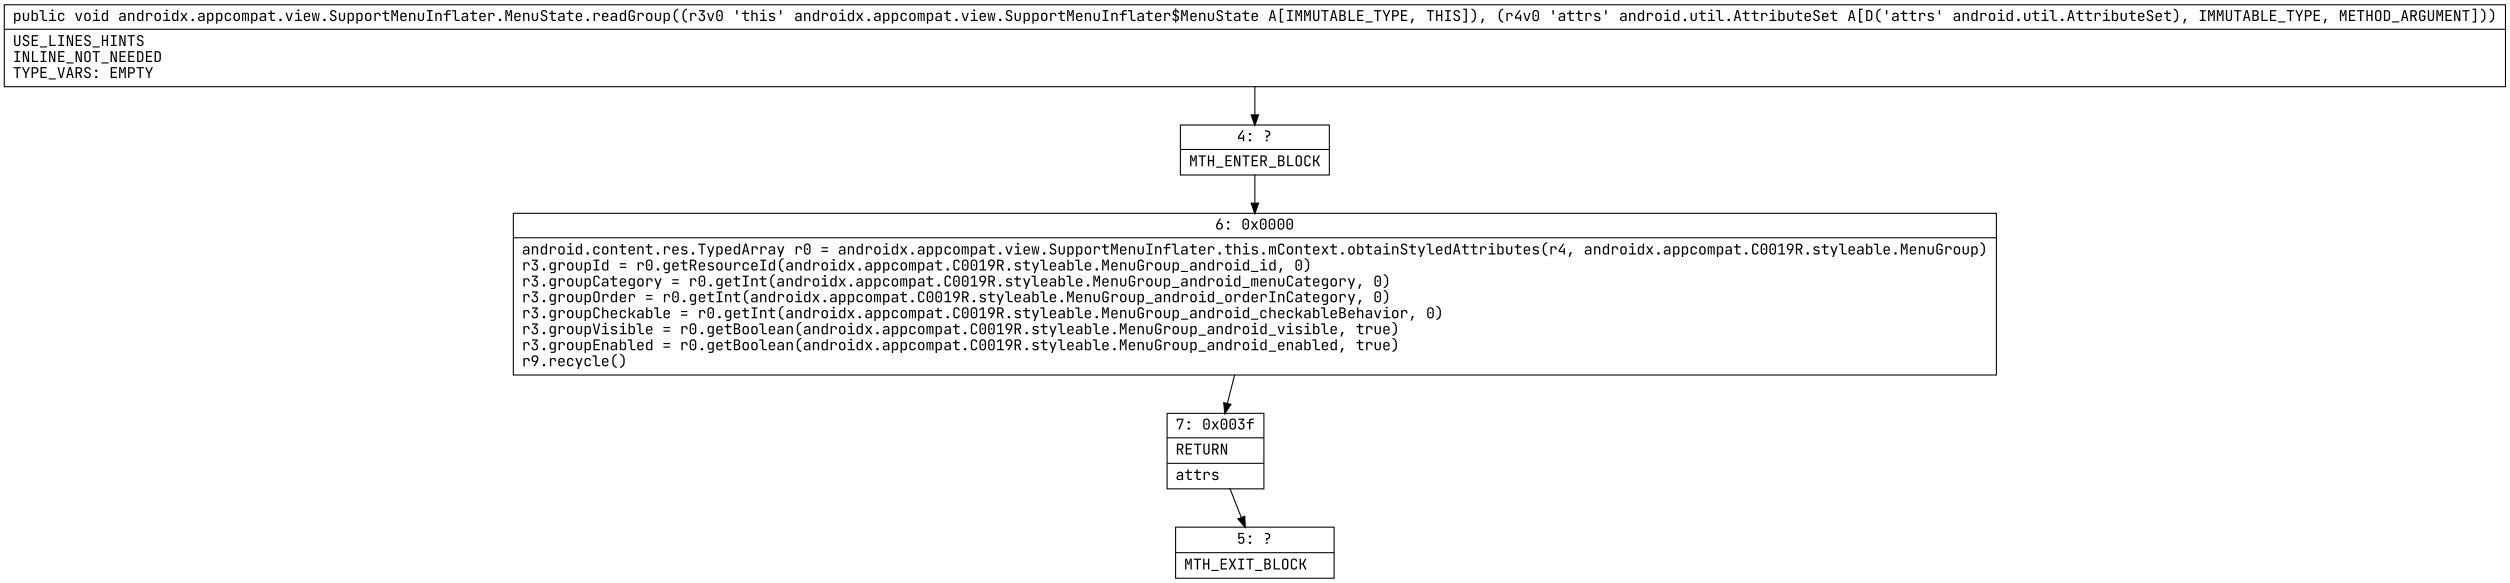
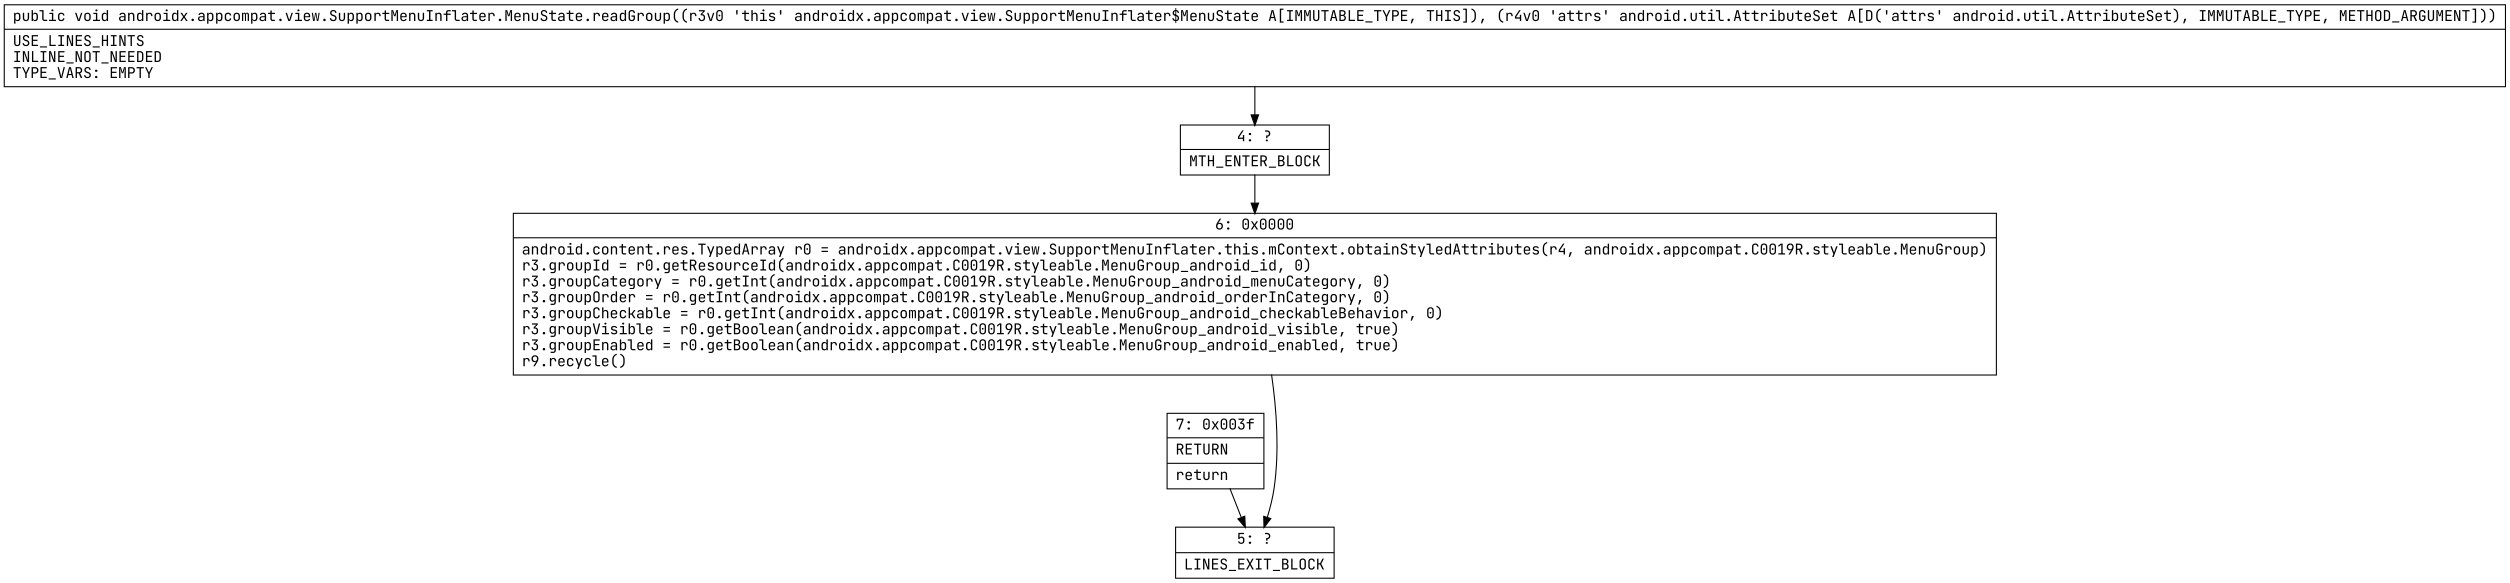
  digraph {
    fontname="JetBrains Mono"
    node [fontname="JetBrains Mono" shape=record]
    edge [fontname="JetBrains Mono"]
    n1 [label="{4\:\ ?|MTH_ENTER_BLOCK\l}"]
    n2 [label="{6\:\ 0x0000|android.content.res.TypedArray r0 = androidx.appcompat.view.SupportMenuInflater.this.mContext.obtainStyledAttributes(r4, androidx.appcompat.C0019R.styleable.MenuGroup)\lr3.groupId = r0.getResourceId(androidx.appcompat.C0019R.styleable.MenuGroup_android_id, 0)\lr3.groupCategory = r0.getInt(androidx.appcompat.C0019R.styleable.MenuGroup_android_menuCategory, 0)\lr3.groupOrder = r0.getInt(androidx.appcompat.C0019R.styleable.MenuGroup_android_orderInCategory, 0)\lr3.groupCheckable = r0.getInt(androidx.appcompat.C0019R.styleable.MenuGroup_android_checkableBehavior, 0)\lr3.groupVisible = r0.getBoolean(androidx.appcompat.C0019R.styleable.MenuGroup_android_visible, true)\lr3.groupEnabled = r0.getBoolean(androidx.appcompat.C0019R.styleable.MenuGroup_android_enabled, true)\lr9.recycle()\l}"]
-   n3 [label="{7\:\ 0x003f|RETURN\l|attrs\l}"]
-   n4 [label="{5\:\ ?|MTH_EXIT_BLOCK\l}"]
+   n3 [label="{7\:\ 0x003f|RETURN\l|return\l}"]
+   n4 [label="{5\:\ ?|LINES_EXIT_BLOCK\l}"]
    n5 [label="{public void androidx.appcompat.view.SupportMenuInflater.MenuState.readGroup((r3v0 'this' androidx.appcompat.view.SupportMenuInflater$MenuState A[IMMUTABLE_TYPE, THIS]), (r4v0 'attrs' android.util.AttributeSet A[D('attrs' android.util.AttributeSet), IMMUTABLE_TYPE, METHOD_ARGUMENT]))  | USE_LINES_HINTS\lINLINE_NOT_NEEDED\lTYPE_VARS: EMPTY\l}"]
    n1 -> n2
-   n2 -> n3
+   n2 -> n4
    n3 -> n4
    n5 -> n1
  }
